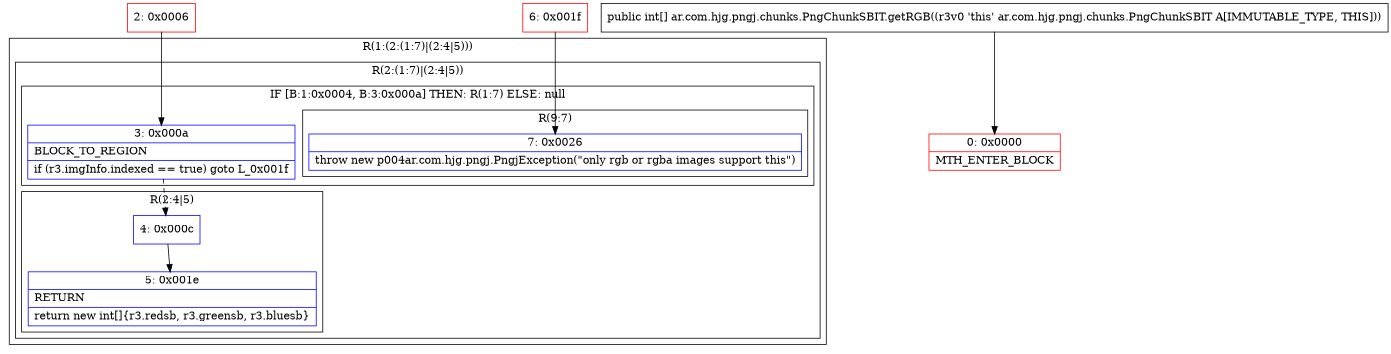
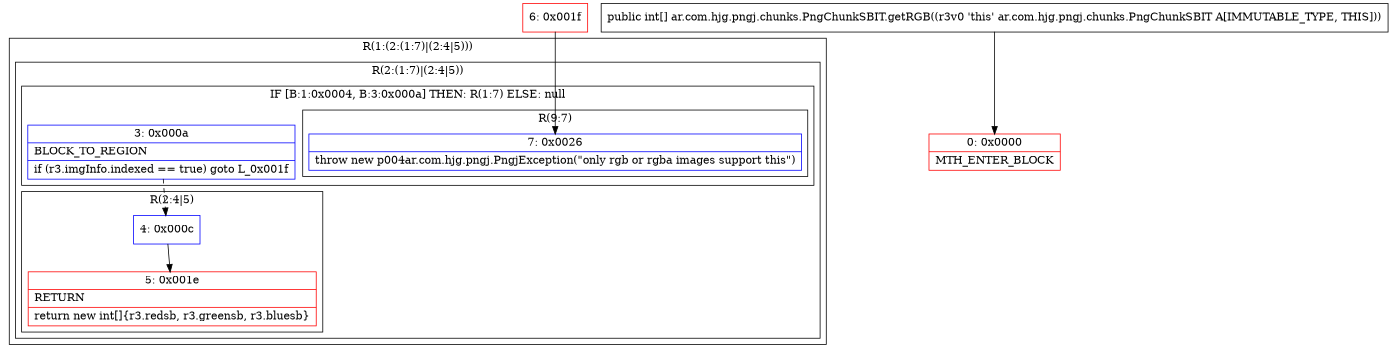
  digraph {
    node [color=blue shape=record]
    n1 [label="{7\:\ 0x0026|throw new p004ar.com.hjg.pngj.PngjException(\"only rgb or rgba images support this\")\l}"]
    n2 [label="{3\:\ 0x000a|BLOCK_TO_REGION\l|if (r3.imgInfo.indexed == true) goto L_0x001f\l}"]
    n3 [label="{4\:\ 0x000c}"]
-   n4 [label="{5\:\ 0x001e|RETURN\l|return new int[]\{r3.redsb, r3.greensb, r3.bluesb\}\l}"]
-   n5 [color=red label="{2\:\ 0x0006}"]
+   n4 [color=red label="{5\:\ 0x001e|RETURN\l|return new int[]\{r3.redsb, r3.greensb, r3.bluesb\}\l}"]
    n6 [color=red label="{6\:\ 0x001f}"]
    n7 [color=red label="{0\:\ 0x0000|MTH_ENTER_BLOCK\l}"]
    n8 [label="{public int[] ar.com.hjg.pngj.chunks.PngChunkSBIT.getRGB((r3v0 'this' ar.com.hjg.pngj.chunks.PngChunkSBIT A[IMMUTABLE_TYPE, THIS])) }" color=""]
    subgraph cluster_1 {
      label="R(1:(2:(1:7)|(2:4|5)))"
      subgraph cluster_2 {
        label="R(2:(1:7)|(2:4|5))"
        subgraph cluster_3 {
          label="IF [B:1:0x0004, B:3:0x000a] THEN: R(1:7) ELSE: null"
          n2
          subgraph cluster_4 {
            label="R(9:7)"
            n1
          }
        }
        subgraph cluster_5 {
          label="R(2:4|5)"
          n3
          n4
        }
      }
    }
    n2 -> n3 [style=dashed]
    n3 -> n4
-   n5 -> n2
    n6 -> n1
    n8 -> n7
  }
